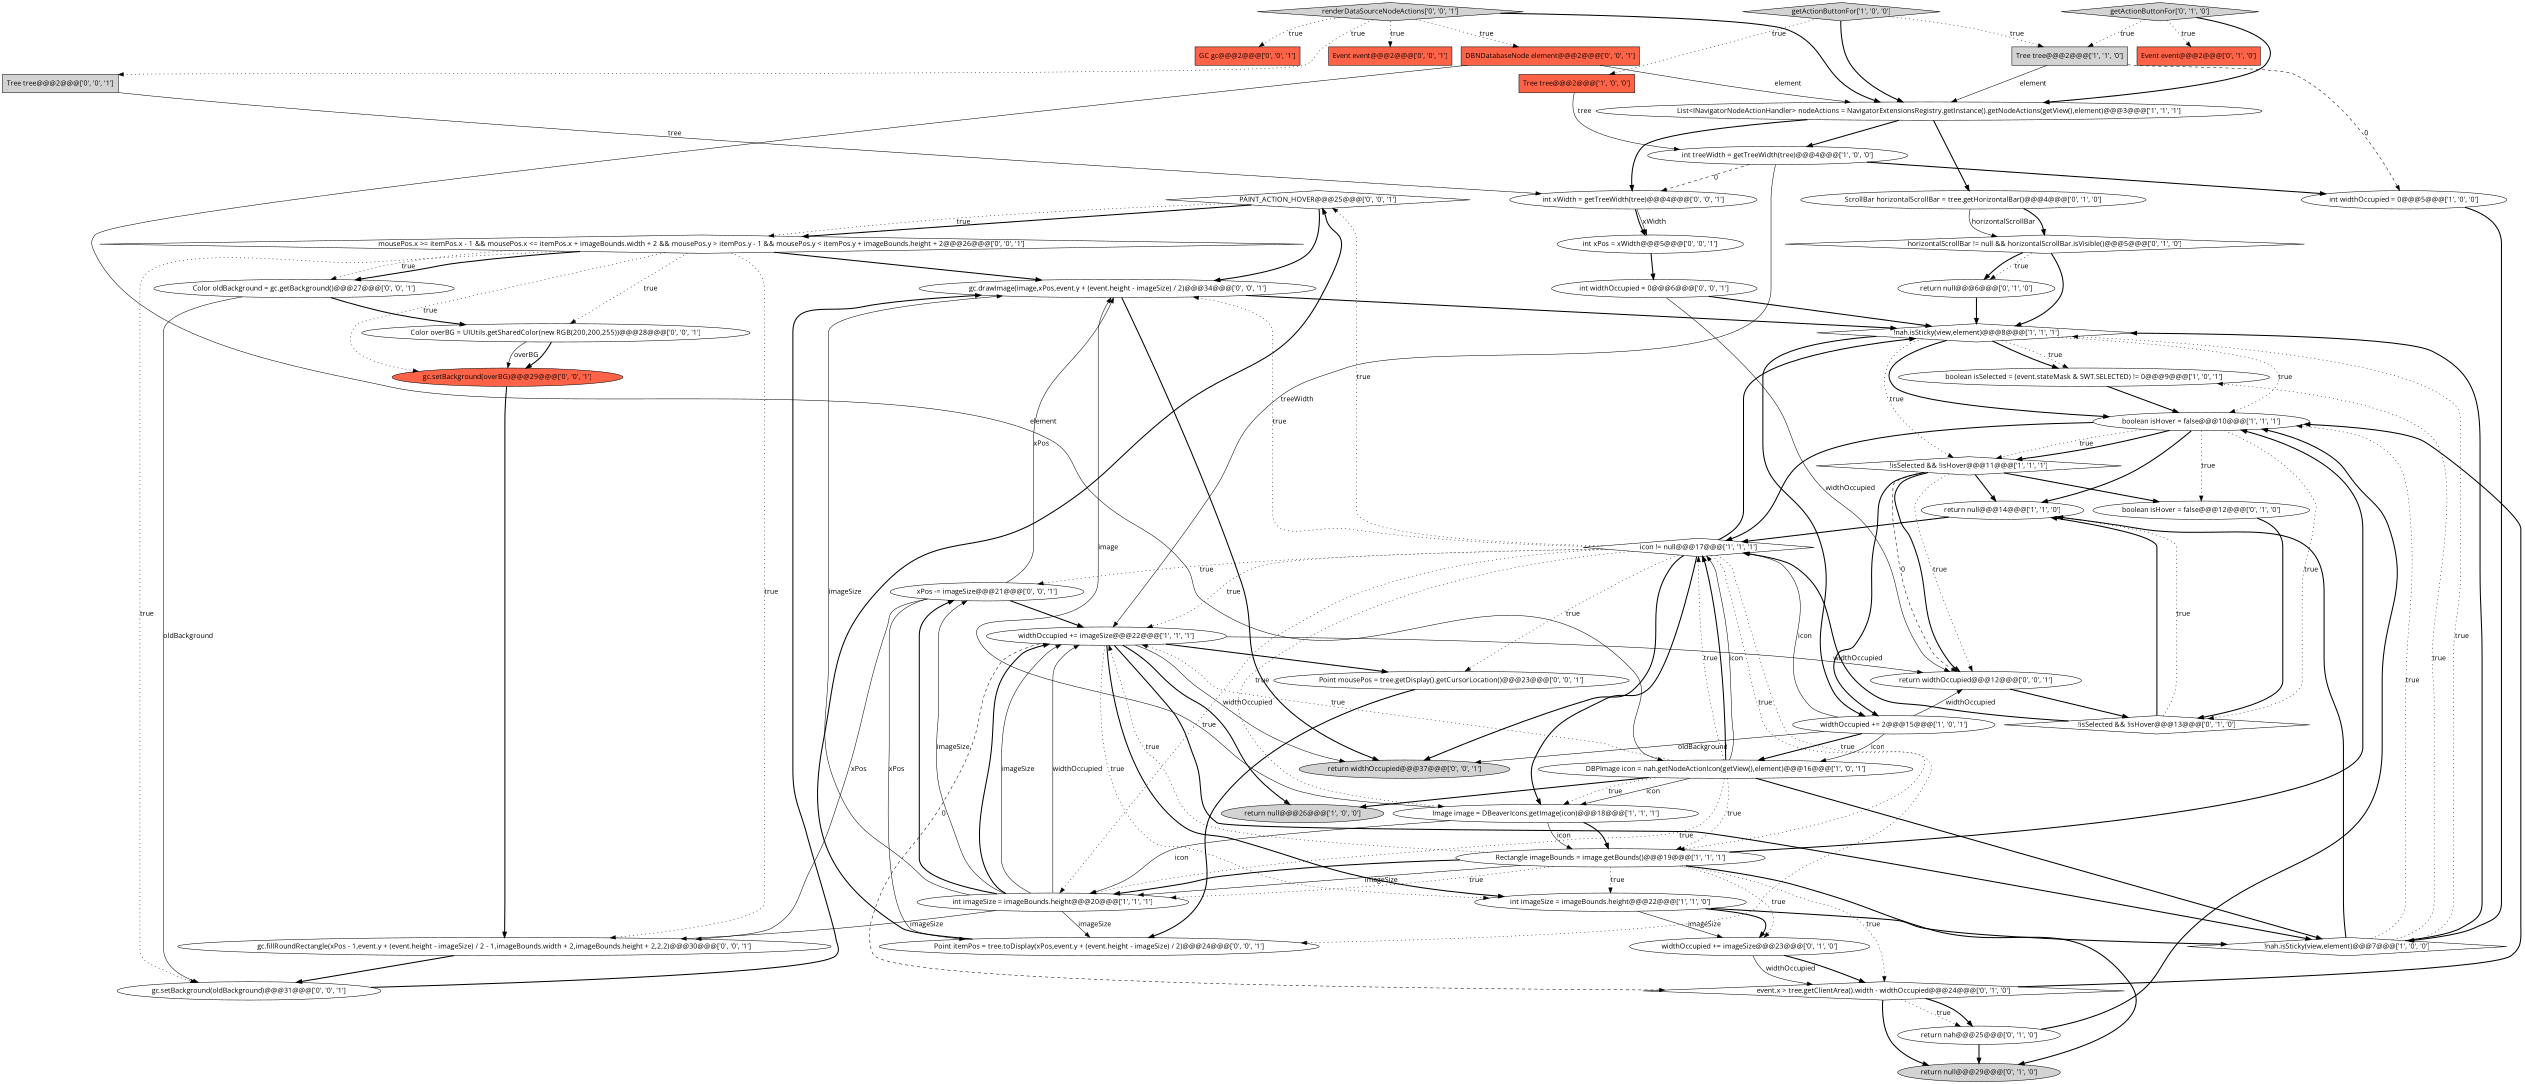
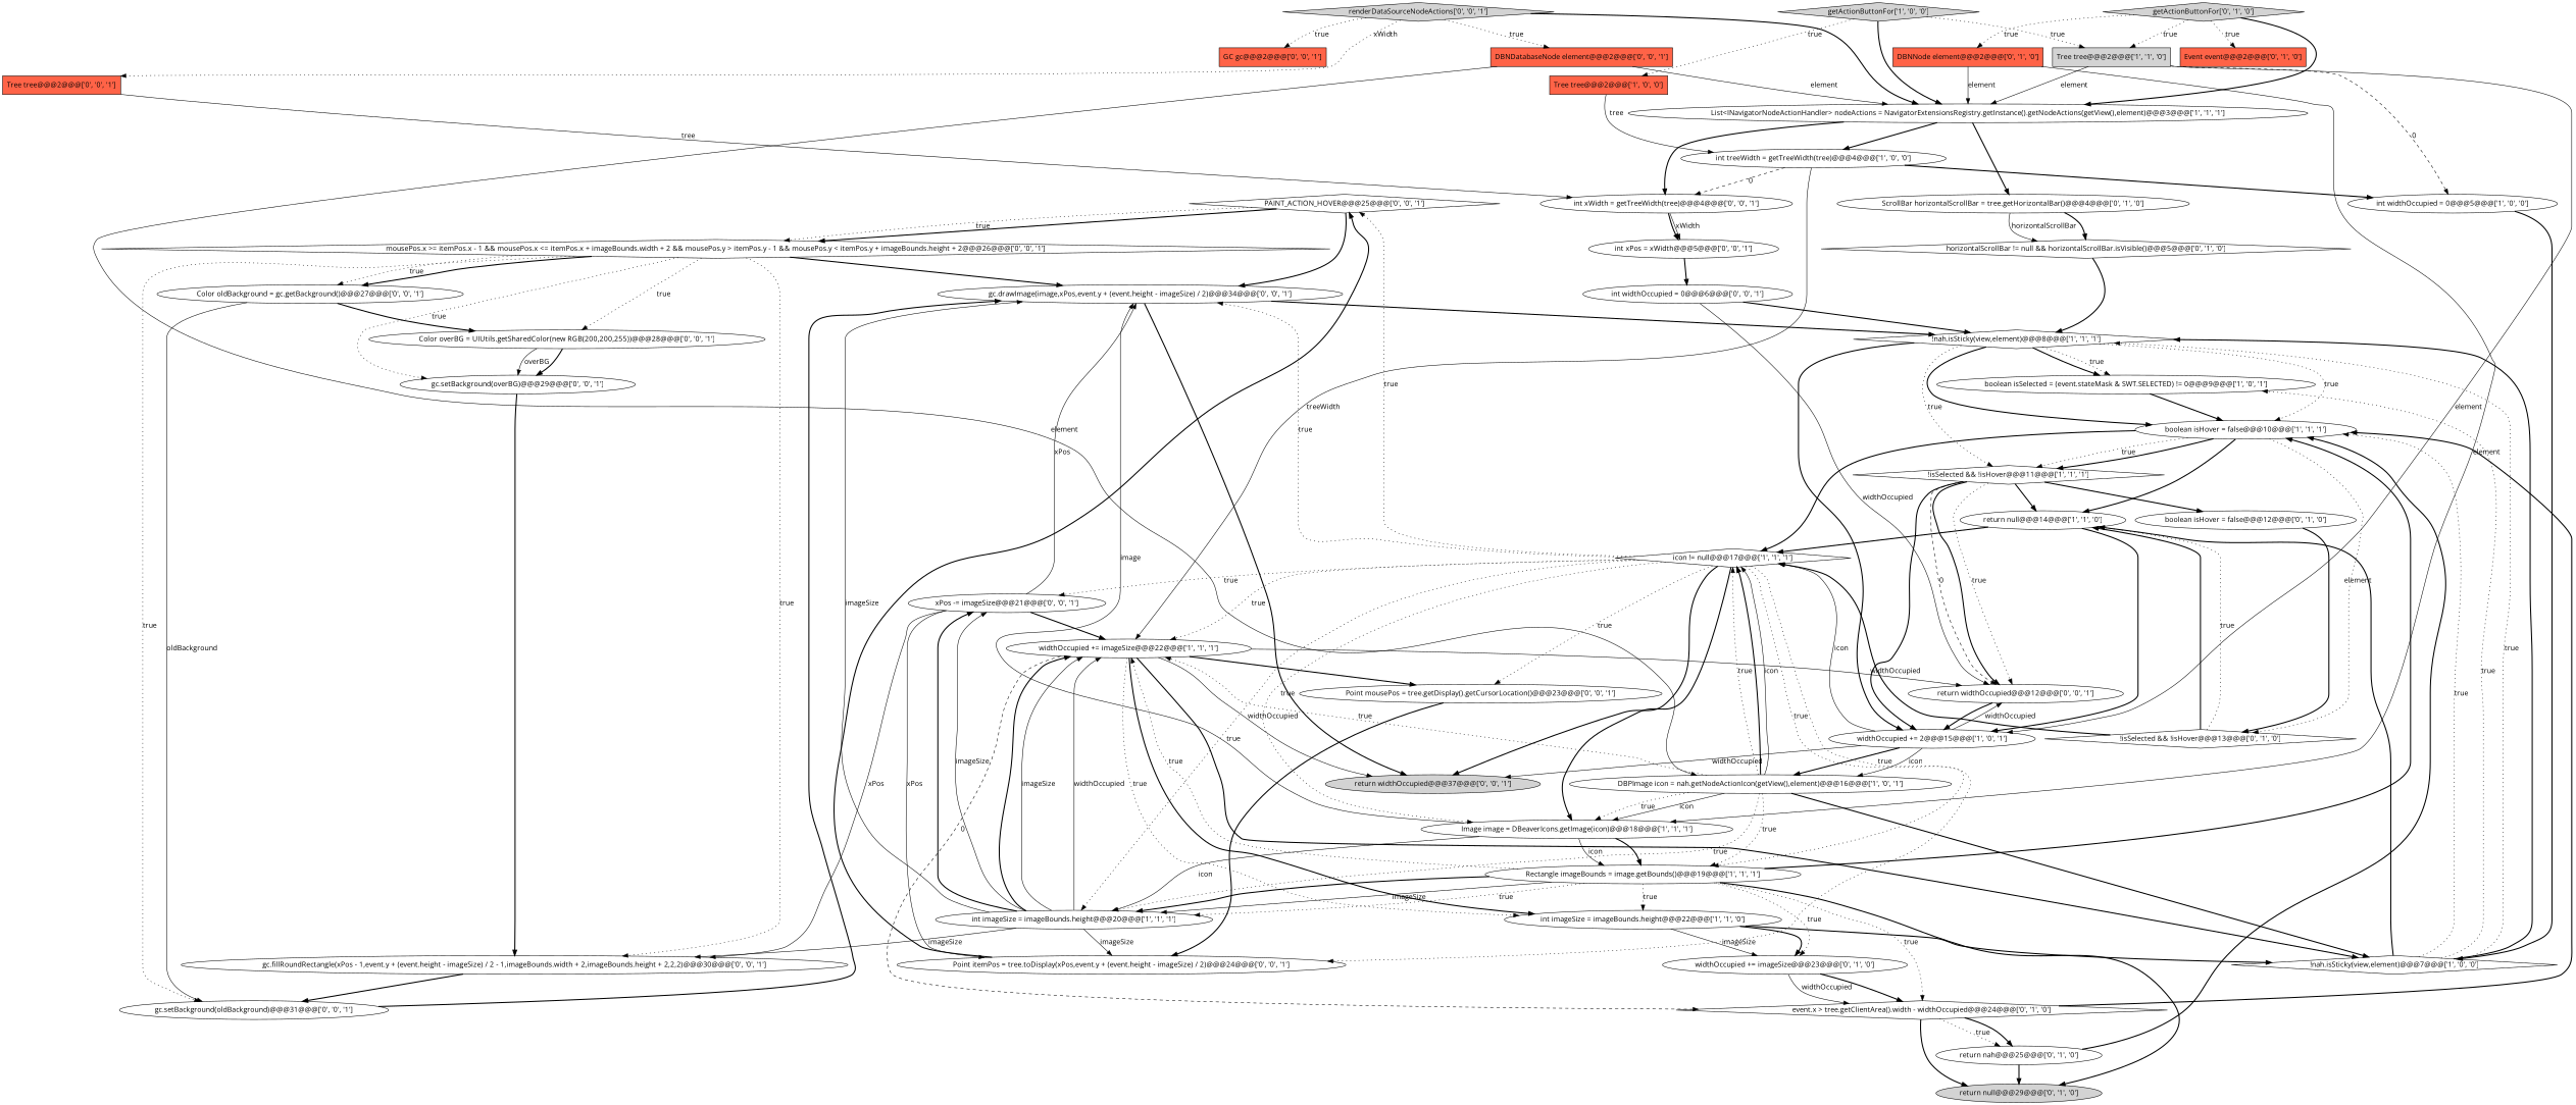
  digraph {
    fontname="Open Sans"
    node [fillcolor=white fontname="Open Sans" shape=ellipse style=filled]
    edge [fontname="Open Sans" style=bold]
    n1 [label="PAINT_ACTION_HOVER@@@25@@@['0', '0', '1']" shape=diamond]
    n2 [label="mousePos.x >= itemPos.x - 1 && mousePos.x <= itemPos.x + imageBounds.width + 2 && mousePos.y > itemPos.y - 1 && mousePos.y < itemPos.y + imageBounds.height + 2@@@26@@@['0', '0', '1']" shape=diamond]
    n3 [label="gc.drawImage(image,xPos,event.y + (event.height - imageSize) / 2)@@@34@@@['0', '0', '1']"]
    n4 [label="Color oldBackground = gc.getBackground()@@@27@@@['0', '0', '1']"]
    n5 [label="Color overBG = UIUtils.getSharedColor(new RGB(200,200,255))@@@28@@@['0', '0', '1']"]
    n6 [label="gc.setBackground(oldBackground)@@@31@@@['0', '0', '1']"]
    n7 [label="gc.fillRoundRectangle(xPos - 1,event.y + (event.height - imageSize) / 2 - 1,imageBounds.width + 2,imageBounds.height + 2,2,2)@@@30@@@['0', '0', '1']"]
-   n8 [fillcolor=tomato label="gc.setBackground(overBG)@@@29@@@['0', '0', '1']"]
+   n8 [label="gc.setBackground(overBG)@@@29@@@['0', '0', '1']"]
    n9 [label="!nah.isSticky(view,element)@@@8@@@['1', '1', '1']" shape=diamond]
    n10 [fillcolor=lightgray label="return widthOccupied@@@37@@@['0', '0', '1']"]
    n11 [label="ScrollBar horizontalScrollBar = tree.getHorizontalBar()@@@4@@@['0', '1', '0']"]
    n12 [label="horizontalScrollBar != null && horizontalScrollBar.isVisible()@@@5@@@['0', '1', '0']" shape=diamond]
-   n13 [label="return null@@@6@@@['0', '1', '0']"]
    n14 [fillcolor=tomato label="Event event@@@2@@@['0', '1', '0']" shape=box]
    n15 [label="!nah.isSticky(view,element)@@@7@@@['1', '0', '0']" shape=diamond]
    n16 [label="boolean isSelected = (event.stateMask & SWT.SELECTED) != 0@@@9@@@['1', '0', '1']"]
    n17 [label="return null@@@14@@@['1', '1', '0']"]
    n18 [label="boolean isHover = false@@@10@@@['1', '1', '1']"]
    n19 [label="icon != null@@@17@@@['1', '1', '1']" shape=diamond]
    n20 [label="widthOccupied += 2@@@15@@@['1', '0', '1']"]
    n21 [label="!isSelected && !isHover@@@11@@@['1', '1', '1']" shape=diamond]
    n22 [label="boolean isHover = false@@@12@@@['0', '1', '0']"]
    n23 [label="!isSelected && !isHover@@@13@@@['0', '1', '0']" shape=diamond]
    n24 [label="int widthOccupied = 0@@@5@@@['1', '0', '0']"]
    n25 [label="DBPImage icon = nah.getNodeActionIcon(getView(),element)@@@16@@@['1', '0', '1']"]
-   n26 [fillcolor=lightgray label="return null@@@26@@@['1', '0', '0']"]
    n27 [label="Image image = DBeaverIcons.getImage(icon)@@@18@@@['1', '1', '1']"]
    n28 [label="widthOccupied += imageSize@@@22@@@['1', '1', '1']"]
    n29 [label="Rectangle imageBounds = image.getBounds()@@@19@@@['1', '1', '1']"]
    n30 [label="int imageSize = imageBounds.height@@@20@@@['1', '1', '1']"]
    n31 [label="Point mousePos = tree.getDisplay().getCursorLocation()@@@23@@@['0', '0', '1']"]
    n32 [label="return widthOccupied@@@12@@@['0', '0', '1']"]
    n33 [label="event.x > tree.getClientArea().width - widthOccupied@@@24@@@['0', '1', '0']" shape=diamond]
    n34 [label="int imageSize = imageBounds.height@@@22@@@['1', '1', '0']"]
    n35 [label="Point itemPos = tree.toDisplay(xPos,event.y + (event.height - imageSize) / 2)@@@24@@@['0', '0', '1']"]
    n36 [label="xPos -= imageSize@@@21@@@['0', '0', '1']"]
    n37 [fillcolor=lightgray label="return null@@@29@@@['0', '1', '0']"]
    n38 [label="widthOccupied += imageSize@@@23@@@['0', '1', '0']"]
    n39 [fillcolor=lightgray label="renderDataSourceNodeActions['0', '0', '1']" shape=diamond]
-   n40 [fillcolor=lightgray label="Tree tree@@@2@@@['0', '0', '1']" shape=box]
+   n40 [fillcolor=tomato label="Tree tree@@@2@@@['0', '0', '1']" shape=box]
    n41 [fillcolor=tomato label="DBNDatabaseNode element@@@2@@@['0', '0', '1']" shape=box]
-   n42 [fillcolor=tomato label="Event event@@@2@@@['0', '0', '1']" shape=box]
    n43 [fillcolor=tomato label="GC gc@@@2@@@['0', '0', '1']" shape=box]
    n44 [label="List<INavigatorNodeActionHandler> nodeActions = NavigatorExtensionsRegistry.getInstance().getNodeActions(getView(),element)@@@3@@@['1', '1', '1']"]
    n45 [label="int xWidth = getTreeWidth(tree)@@@4@@@['0', '0', '1']"]
    n46 [label="int treeWidth = getTreeWidth(tree)@@@4@@@['1', '0', '0']"]
    n47 [fillcolor=lightgray label="getActionButtonFor['0', '1', '0']" shape=diamond]
+   n48 [fillcolor=tomato label="DBNNode element@@@2@@@['0', '1', '0']" shape=box]
    n49 [fillcolor=lightgray label="Tree tree@@@2@@@['1', '1', '0']" shape=box]
    n50 [label="return nah@@@25@@@['0', '1', '0']"]
    n51 [label="int xPos = xWidth@@@5@@@['0', '0', '1']"]
    n52 [fillcolor=tomato label="Tree tree@@@2@@@['1', '0', '0']" shape=box]
    n53 [label="int widthOccupied = 0@@@6@@@['0', '0', '1']"]
    n54 [fillcolor=lightgray label="getActionButtonFor['1', '0', '0']" shape=diamond]
    n1 -> n2
    n1 -> n2 [label=true style=dotted]
    n1 -> n3
    n2 -> n3
    n2 -> n4 [label=true style=dotted]
    n2 -> n4
    n2 -> n5 [label=true style=dotted]
    n2 -> n6 [label=true style=dotted]
    n2 -> n7 [label=true style=dotted]
    n2 -> n8 [label=true style=dotted]
    n3 -> n9
    n3 -> n10
    n4 -> n5
    n4 -> n6 [label=oldBackground style=solid]
    n5 -> n8 [label=overBG style=solid]
    n5 -> n8
    n6 -> n3
    n7 -> n6
    n8 -> n7
    n9 -> n16 [label=true style=dotted]
    n9 -> n16
    n9 -> n18 [label=true style=dotted]
    n9 -> n18
    n9 -> n20
    n9 -> n21 [label=true style=dotted]
    n11 -> n12
    n11 -> n12 [label=horizontalScrollBar style=solid]
    n12 -> n9
-   n12 -> n13 [label=true style=dotted]
-   n12 -> n13
-   n13 -> n9
    n15 -> n9
    n15 -> n9 [label=true style=dotted]
    n15 -> n16 [label=true style=dotted]
    n15 -> n17
    n15 -> n18 [label=true style=dotted]
    n16 -> n18
    n17 -> n19
+   n17 -> n20
    n18 -> n17
    n18 -> n19
    n18 -> n21 [label=true style=dotted]
    n18 -> n21
-   n18 -> n22 [label=true style=dotted]
-   n18 -> n23 [label=true style=dotted]
+   n18 -> n23 [label=element style=dotted]
    n19 -> n1 [label=true style=dotted]
    n19 -> n3 [label=true style=dotted]
-   n19 -> n9
    n19 -> n10
    n19 -> n27
    n19 -> n27 [label=true style=dotted]
    n19 -> n28 [label=true style=dotted]
    n19 -> n29 [label=true style=dotted]
    n19 -> n30 [label=true style=dotted]
    n19 -> n31 [label=true style=dotted]
    n19 -> n35 [label=true style=dotted]
    n19 -> n36 [label=true style=dotted]
-   n20 -> n10 [label=oldBackground style=solid]
+   n20 -> n10 [label=widthOccupied style=solid]
    n20 -> n19 [label=icon style=solid]
    n20 -> n25
    n20 -> n25 [label=icon style=solid]
    n20 -> n32 [label=widthOccupied style=solid]
    n21 -> n17
    n21 -> n20
    n21 -> n22
    n21 -> n32
    n21 -> n32 [label=true style=dotted]
    n21 -> n32 [label=0 style=dashed]
    n22 -> n23
    n23 -> n17
    n23 -> n17 [label=true style=dotted]
    n23 -> n19
    n24 -> n15
    n25 -> n15
    n25 -> n19
    n25 -> n19 [label=icon style=solid]
    n25 -> n19 [label=true style=dotted]
-   n25 -> n26
    n25 -> n27 [label=icon style=solid]
    n25 -> n27 [label=true style=dotted]
    n25 -> n28 [label=true style=dotted]
    n25 -> n29 [label=true style=dotted]
    n25 -> n30 [label=true style=dotted]
    n27 -> n3 [label=image style=solid]
    n27 -> n29 [label=icon style=solid]
    n27 -> n29
    n27 -> n30 [label=icon style=solid]
    n28 -> n10 [label=widthOccupied style=solid]
    n28 -> n15
-   n28 -> n26
    n28 -> n31
    n28 -> n32 [label=widthOccupied style=solid]
    n28 -> n33 [label=0 style=dashed]
    n28 -> n34 [label=true style=dotted]
    n28 -> n34
    n29 -> n18
    n29 -> n28 [label=true style=dotted]
    n29 -> n30
    n29 -> n30 [label=imageSize style=solid]
    n29 -> n30 [label=true style=dotted]
    n29 -> n33 [label=true style=dotted]
    n29 -> n34 [label=true style=dotted]
    n29 -> n37
    n29 -> n38 [label=true style=dotted]
    n30 -> n3 [label=imageSize style=solid]
    n30 -> n7 [label=imageSize style=solid]
    n30 -> n28
    n30 -> n28 [label=imageSize style=solid]
    n30 -> n28 [label=widthOccupied style=solid]
    n30 -> n35 [label=imageSize style=solid]
    n30 -> n36 [label=imageSize style=solid]
    n30 -> n36
    n31 -> n35
-   n32 -> n23
+   n32 -> n20
    n33 -> n18
    n33 -> n37
    n33 -> n50 [label=true style=dotted]
    n33 -> n50
    n34 -> n15
    n34 -> n38
    n34 -> n38 [label=imageSize style=solid]
    n35 -> n1
    n36 -> n3 [label=xPos style=solid]
    n36 -> n7 [label=xPos style=solid]
    n36 -> n28
    n36 -> n35 [label=xPos style=solid]
    n38 -> n33
    n38 -> n33 [label=widthOccupied style=solid]
-   n39 -> n40 [label=true style=dotted]
+   n39 -> n40 [label=xWidth style=dotted]
    n39 -> n41 [label=true style=dotted]
-   n39 -> n42 [label=true style=dotted]
    n39 -> n43 [label=true style=dotted]
    n39 -> n44
    n40 -> n45 [label=tree style=solid]
    n41 -> n25 [label=element style=solid]
    n41 -> n44 [label=element style=solid]
    n44 -> n11
    n44 -> n45
    n44 -> n46
    n45 -> n51 [label=xWidth style=solid]
    n45 -> n51
    n46 -> n24
    n46 -> n28 [label=treeWidth style=solid]
    n46 -> n45 [label=0 style=dashed]
    n47 -> n14 [label=true style=dotted]
    n47 -> n44
+   n47 -> n48 [label=true style=dotted]
    n47 -> n49 [label=true style=dotted]
+   n48 -> n27 [label=element style=solid]
+   n48 -> n44 [label=element style=solid]
+   n49 -> n20 [label=element style=solid]
    n49 -> n24 [label=0 style=dashed]
    n49 -> n44 [label=element style=solid]
    n50 -> n18
    n50 -> n37
    n51 -> n53
    n52 -> n46 [label=tree style=solid]
    n53 -> n9
    n53 -> n32 [label=widthOccupied style=solid]
    n54 -> n44
    n54 -> n49 [label=true style=dotted]
    n54 -> n52 [label=true style=dotted]
  }
